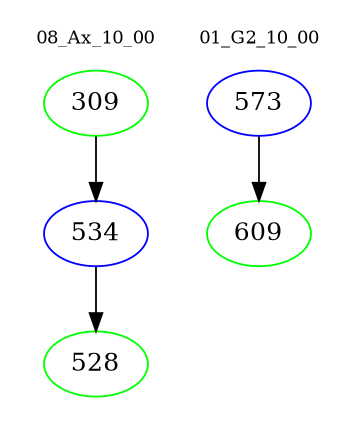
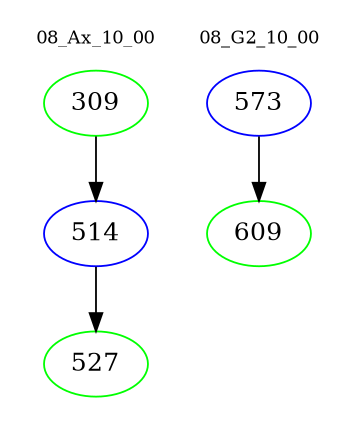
  digraph {
    node [color=green]
    edge [color=black]
    n1 [label=309]
-   n2 [color=blue label=534]
-   n3 [label=528]
+   n2 [color=blue label=514]
+   n3 [label=527]
    n4 [color=blue label=573]
    n5 [label=609]
    subgraph cluster_1 {
      color=white
      fontsize=10
      label="08_Ax_10_00"
      n1
      n2
      n3
    }
    subgraph cluster_2 {
      color=white
      fontsize=10
-     label="01_G2_10_00"
+     label="08_G2_10_00"
      n4
      n5
    }
    n1 -> n2
    n2 -> n3
    n4 -> n5
  }
